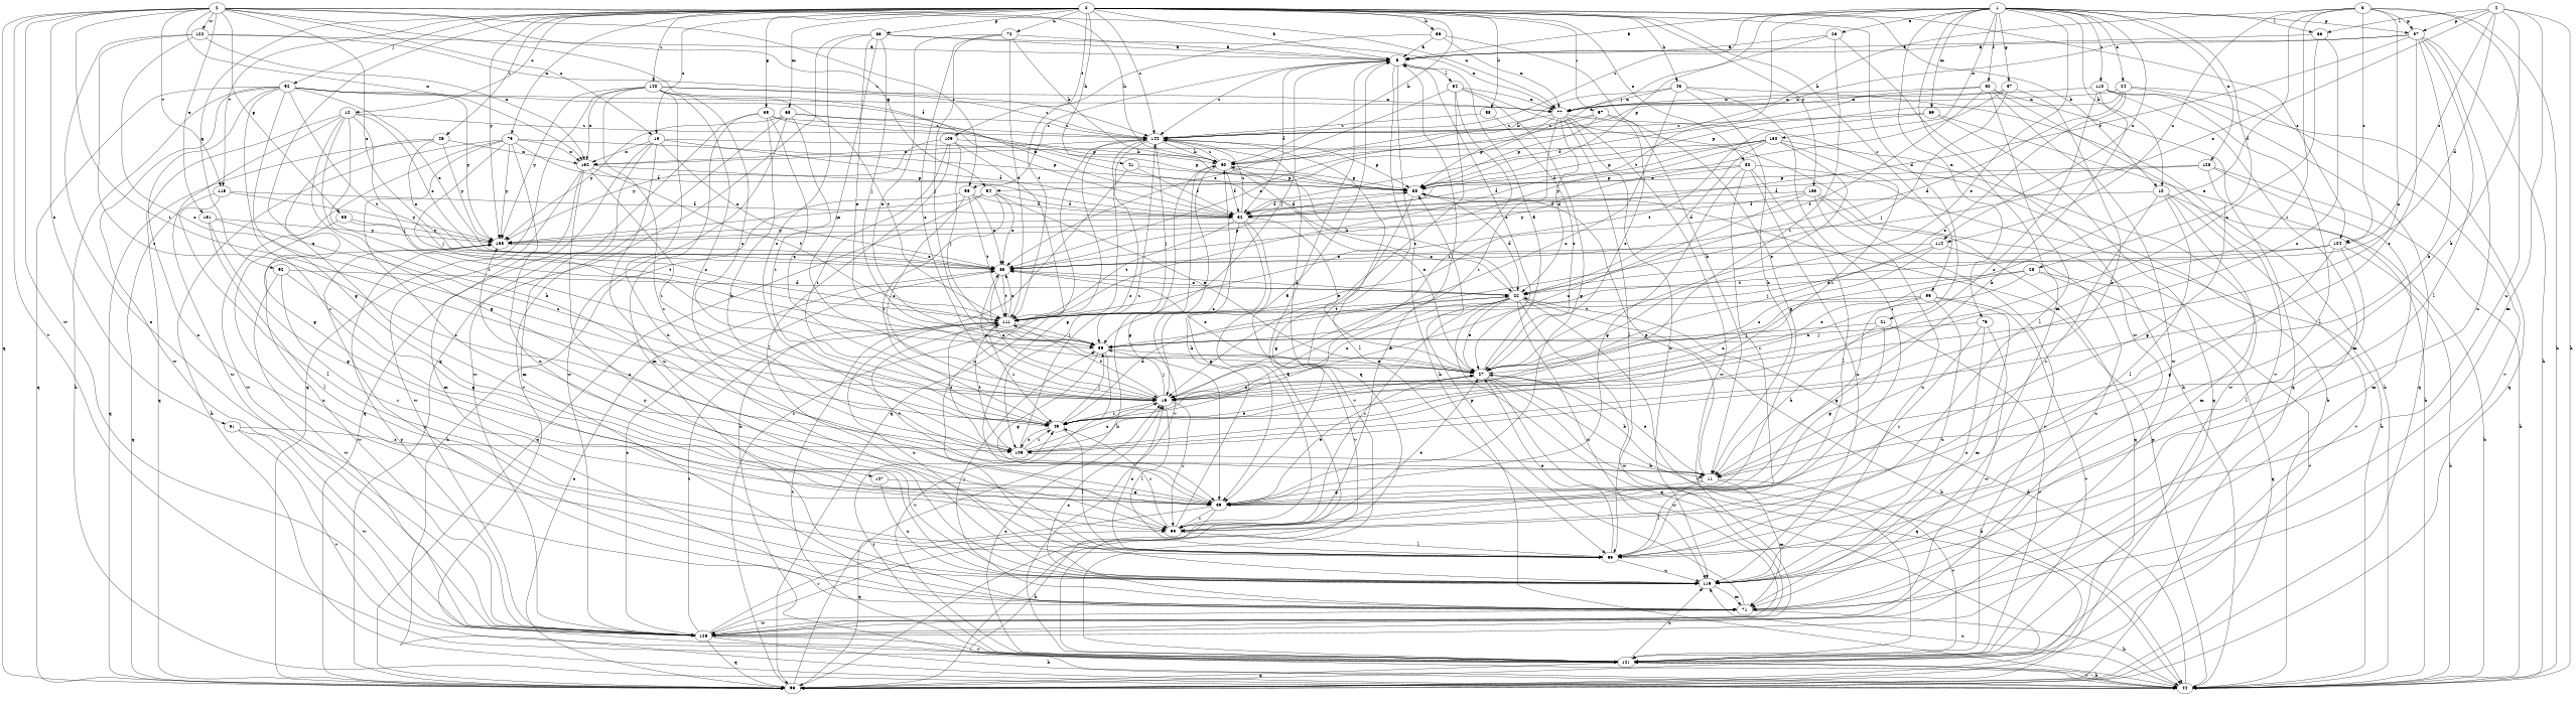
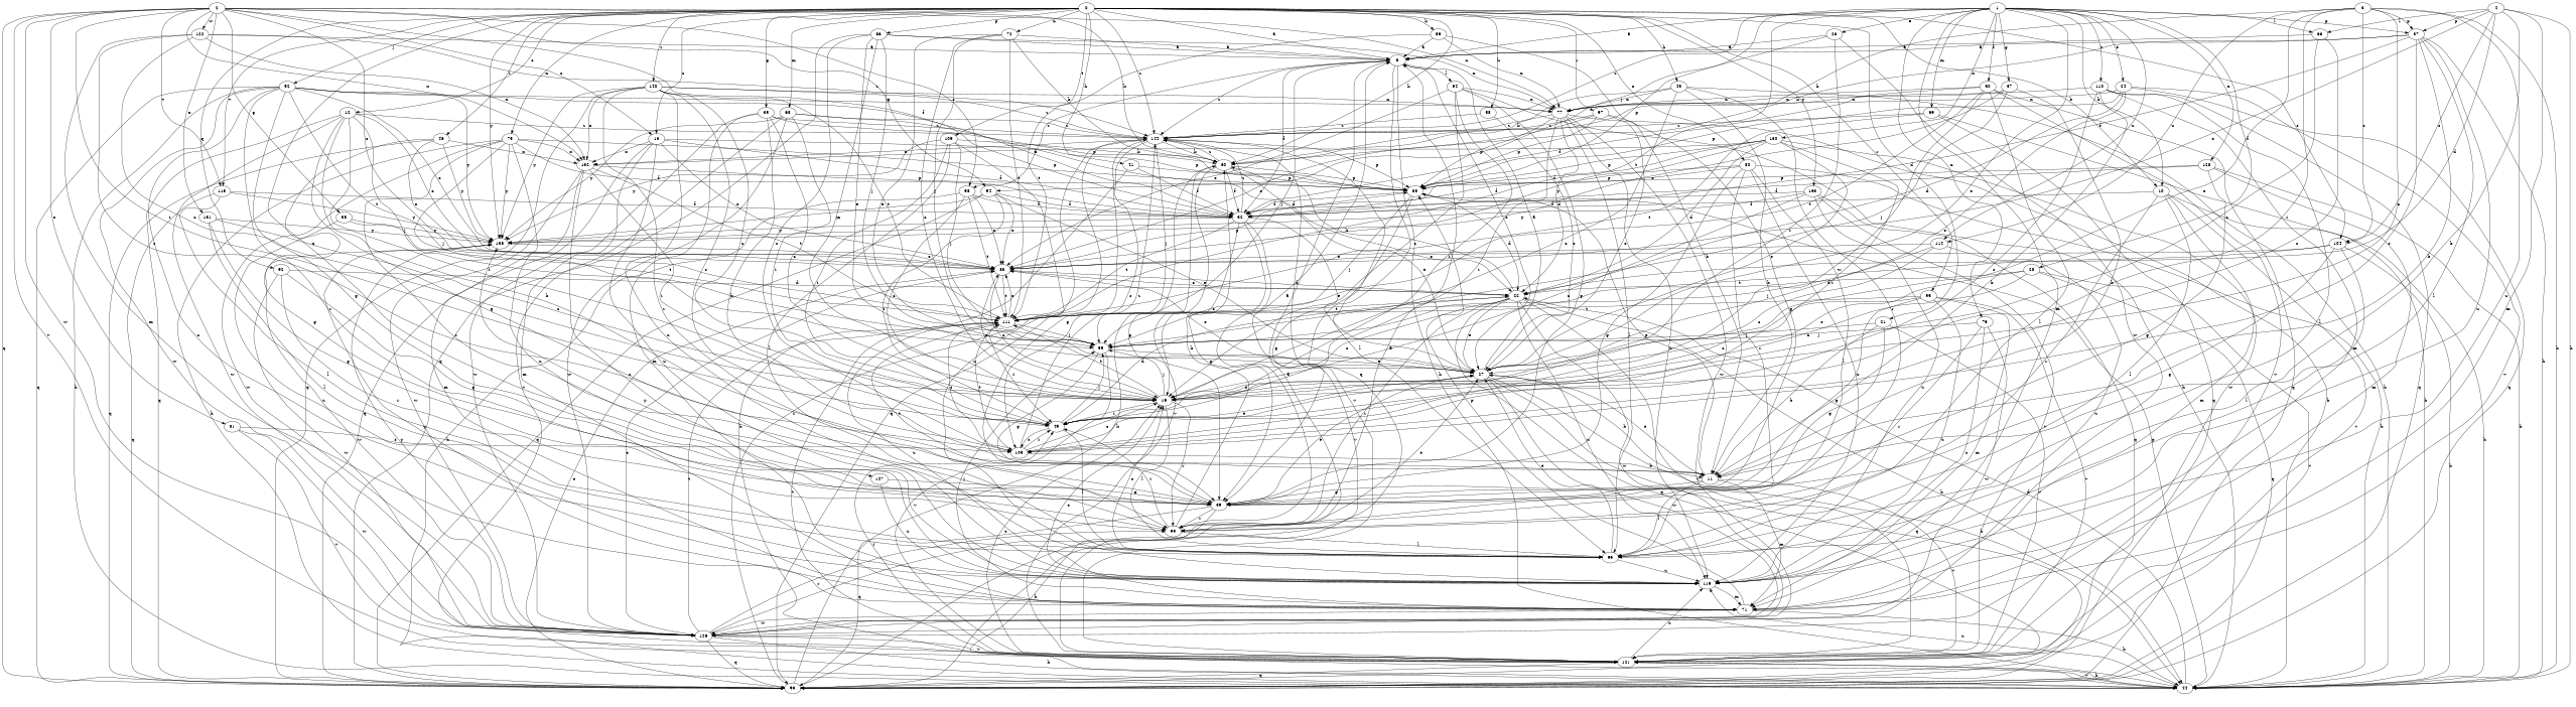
  strict digraph {
    0
    5
    10
    12
    13
    21
    35
    41
    43
    46
    52
    58
    59
    60
    68
    72
    75
    80
    86
    92
    95
    97
    104
    109
    118
    127
    133
    138
    140
    144
    27
    32
    93
    98
    44
    55
    64
    71
    121
    66
    99
    49
    83
    126
    11
    39
    132
    116
    88
    16
    77
    111
    22
    105
    1
    23
    24
    28
    30
    37
    54
    63
    69
    76
    87
    110
    114
    128
    130
    2
    38
    81
    122
    131
    3
    4
    0 -> 5 [label=a]
    0 -> 10 [label=b]
    0 -> 12 [label=c]
    0 -> 13 [label=c]
    0 -> 21 [label=d]
    0 -> 35 [label=g]
    0 -> 41 [label=h]
    0 -> 43 [label=h]
    0 -> 46 [label=i]
    0 -> 52 [label=j]
    0 -> 58 [label=k]
    0 -> 59 [label=k]
    0 -> 60 [label=k]
    0 -> 68 [label=m]
    0 -> 72 [label=n]
    0 -> 75 [label=n]
    0 -> 80 [label=o]
    0 -> 86 [label=p]
    0 -> 92 [label=q]
    0 -> 95 [label=r]
    0 -> 97 [label=r]
    0 -> 104 [label=s]
    0 -> 109 [label=t]
    0 -> 118 [label=v]
    0 -> 127 [label=x]
    0 -> 133 [label=y]
    0 -> 138 [label=y]
    0 -> 140 [label=z]
    0 -> 144 [label=z]
    5 -> 144 [label=z]
    5 -> 27 [label=e]
    5 -> 32 [label=f]
    5 -> 93 [label=q]
    5 -> 98 [label=r]
    5 -> 44 [label=h]
    5 -> 55 [label=j]
    5 -> 64 [label=l]
    10 -> 32 [label=f]
    10 -> 44 [label=h]
    10 -> 71 [label=m]
    10 -> 121 [label=v]
    10 -> 66 [label=l]
    10 -> 99 [label=r]
    12 -> 144 [label=z]
    12 -> 93 [label=q]
    12 -> 55 [label=j]
    12 -> 49 [label=i]
    12 -> 83 [label=o]
    12 -> 126 [label=w]
    12 -> 11 [label=b]
    12 -> 39 [label=g]
    13 -> 32 [label=f]
    13 -> 93 [label=q]
    13 -> 71 [label=m]
    13 -> 83 [label=o]
    13 -> 132 [label=x]
    13 -> 116 [label=u]
    13 -> 88 [label=p]
    21 -> 55 [label=j]
    21 -> 121 [label=v]
    21 -> 11 [label=b]
    21 -> 39 [label=g]
    35 -> 144 [label=z]
    35 -> 71 [label=m]
    35 -> 126 [label=w]
    35 -> 11 [label=b]
    35 -> 88 [label=p]
    35 -> 16 [label=c]
    41 -> 32 [label=f]
    41 -> 44 [label=h]
    41 -> 88 [label=p]
    43 -> 60 [label=k]
    43 -> 44 [label=h]
    43 -> 99 [label=r]
    43 -> 11 [label=b]
    43 -> 16 [label=c]
    43 -> 77 [label=n]
    46 -> 138 [label=y]
    46 -> 93 [label=q]
    46 -> 83 [label=o]
    46 -> 39 [label=g]
    46 -> 132 [label=x]
    52 -> 138 [label=y]
    52 -> 32 [label=f]
    52 -> 93 [label=q]
    52 -> 44 [label=h]
    52 -> 99 [label=r]
    52 -> 83 [label=o]
    52 -> 126 [label=w]
    52 -> 39 [label=g]
    52 -> 116 [label=u]
    52 -> 77 [label=n]
    52 -> 111 [label=t]
    58 -> 144 [label=z]
    58 -> 27 [label=e]
    59 -> 5 [label=a]
    59 -> 11 [label=b]
    59 -> 77 [label=n]
    59 -> 111 [label=t]
    60 -> 144 [label=z]
    60 -> 27 [label=e]
    60 -> 32 [label=f]
    60 -> 121 [label=v]
    60 -> 39 [label=g]
    60 -> 88 [label=p]
    68 -> 138 [label=y]
    68 -> 144 [label=z]
    68 -> 121 [label=v]
    68 -> 49 [label=i]
    68 -> 126 [label=w]
    68 -> 22 [label=d]
    72 -> 5 [label=a]
    72 -> 60 [label=k]
    72 -> 27 [label=e]
    72 -> 55 [label=j]
    72 -> 16 [label=c]
    72 -> 111 [label=t]
    75 -> 138 [label=y]
    75 -> 32 [label=f]
    75 -> 44 [label=h]
    75 -> 55 [label=j]
    75 -> 99 [label=r]
    75 -> 126 [label=w]
    75 -> 132 [label=x]
    75 -> 116 [label=u]
    75 -> 88 [label=p]
    80 -> 32 [label=f]
    80 -> 44 [label=h]
    80 -> 66 [label=l]
    80 -> 99 [label=r]
    80 -> 39 [label=g]
    80 -> 116 [label=u]
    80 -> 88 [label=p]
    86 -> 5 [label=a]
    86 -> 27 [label=e]
    86 -> 93 [label=q]
    86 -> 55 [label=j]
    86 -> 16 [label=c]
    86 -> 77 [label=n]
    86 -> 105 [label=s]
    92 -> 99 [label=r]
    92 -> 126 [label=w]
    92 -> 39 [label=g]
    92 -> 22 [label=d]
    95 -> 71 [label=m]
    95 -> 121 [label=v]
    95 -> 39 [label=g]
    95 -> 116 [label=u]
    95 -> 16 [label=c]
    95 -> 111 [label=t]
    97 -> 144 [label=z]
    97 -> 27 [label=e]
    97 -> 83 [label=o]
    97 -> 39 [label=g]
    97 -> 88 [label=p]
    104 -> 44 [label=h]
    104 -> 66 [label=l]
    104 -> 83 [label=o]
    104 -> 39 [label=g]
    104 -> 111 [label=t]
    109 -> 60 [label=k]
    109 -> 138 [label=y]
    109 -> 55 [label=j]
    109 -> 66 [label=l]
    109 -> 49 [label=i]
    109 -> 116 [label=u]
    118 -> 138 [label=y]
    118 -> 32 [label=f]
    118 -> 93 [label=q]
    118 -> 66 [label=l]
    127 -> 39 [label=g]
    127 -> 116 [label=u]
    133 -> 138 [label=y]
    133 -> 32 [label=f]
    133 -> 93 [label=q]
    133 -> 121 [label=v]
    133 -> 116 [label=u]
    133 -> 16 [label=c]
    138 -> 83 [label=o]
    138 -> 126 [label=w]
    140 -> 138 [label=y]
    140 -> 144 [label=z]
    140 -> 93 [label=q]
    140 -> 99 [label=r]
    140 -> 132 [label=x]
    140 -> 116 [label=u]
    140 -> 16 [label=c]
    140 -> 77 [label=n]
    140 -> 111 [label=t]
    140 -> 105 [label=s]
    144 -> 60 [label=k]
    144 -> 93 [label=q]
    144 -> 55 [label=j]
    144 -> 121 [label=v]
    144 -> 66 [label=l]
    144 -> 39 [label=g]
    144 -> 132 [label=x]
    144 -> 88 [label=p]
    144 -> 105 [label=s]
    27 -> 5 [label=a]
    27 -> 93 [label=q]
    27 -> 44 [label=h]
    27 -> 83 [label=o]
    27 -> 126 [label=w]
    27 -> 11 [label=b]
    27 -> 16 [label=c]
    32 -> 138 [label=y]
    32 -> 144 [label=z]
    32 -> 27 [label=e]
    32 -> 121 [label=v]
    32 -> 39 [label=g]
    32 -> 16 [label=c]
    32 -> 111 [label=t]
    93 -> 5 [label=a]
    93 -> 60 [label=k]
    93 -> 144 [label=z]
    93 -> 83 [label=o]
    98 -> 32 [label=f]
    98 -> 44 [label=h]
    98 -> 83 [label=o]
    98 -> 16 [label=c]
    98 -> 111 [label=t]
    44 -> 121 [label=v]
    44 -> 116 [label=u]
    44 -> 88 [label=p]
    44 -> 22 [label=d]
    55 -> 27 [label=e]
    55 -> 121 [label=v]
    55 -> 39 [label=g]
    64 -> 44 [label=h]
    64 -> 49 [label=i]
    64 -> 83 [label=o]
    64 -> 39 [label=g]
    64 -> 16 [label=c]
    64 -> 77 [label=n]
    71 -> 138 [label=y]
    71 -> 44 [label=h]
    71 -> 55 [label=j]
    71 -> 126 [label=w]
    71 -> 88 [label=p]
    71 -> 16 [label=c]
    121 -> 93 [label=q]
    121 -> 44 [label=h]
    121 -> 49 [label=i]
    121 -> 116 [label=u]
    121 -> 16 [label=c]
    121 -> 111 [label=t]
    66 -> 138 [label=y]
    66 -> 27 [label=e]
    66 -> 116 [label=u]
    66 -> 16 [label=c]
    99 -> 5 [label=a]
    99 -> 60 [label=k]
    99 -> 27 [label=e]
    99 -> 66 [label=l]
    99 -> 49 [label=i]
    49 -> 55 [label=j]
    49 -> 66 [label=l]
    49 -> 22 [label=d]
    49 -> 105 [label=s]
    83 -> 88 [label=p]
    83 -> 16 [label=c]
    83 -> 111 [label=t]
    83 -> 22 [label=d]
    126 -> 5 [label=a]
    126 -> 138 [label=y]
    126 -> 93 [label=q]
    126 -> 44 [label=h]
    126 -> 121 [label=v]
    126 -> 99 [label=r]
    126 -> 83 [label=o]
    126 -> 111 [label=t]
    11 -> 27 [label=e]
    11 -> 71 [label=m]
    11 -> 121 [label=v]
    11 -> 66 [label=l]
    11 -> 39 [label=g]
    11 -> 88 [label=p]
    39 -> 27 [label=e]
    39 -> 93 [label=q]
    39 -> 44 [label=h]
    39 -> 99 [label=r]
    39 -> 111 [label=t]
    132 -> 71 [label=m]
    132 -> 49 [label=i]
    132 -> 126 [label=w]
    132 -> 116 [label=u]
    132 -> 88 [label=p]
    132 -> 111 [label=t]
    116 -> 71 [label=m]
    88 -> 32 [label=f]
+   88 -> 55 [label=j]
    88 -> 39 [label=g]
    88 -> 22 [label=d]
    16 -> 55 [label=j]
    16 -> 66 [label=l]
    16 -> 99 [label=r]
    16 -> 49 [label=i]
    16 -> 83 [label=o]
    16 -> 111 [label=t]
    77 -> 144 [label=z]
    77 -> 44 [label=h]
    77 -> 66 [label=l]
    77 -> 49 [label=i]
    77 -> 126 [label=w]
    77 -> 116 [label=u]
    77 -> 88 [label=p]
    77 -> 22 [label=d]
    111 -> 55 [label=j]
    111 -> 49 [label=i]
    111 -> 83 [label=o]
    111 -> 116 [label=u]
    111 -> 105 [label=s]
    22 -> 60 [label=k]
    22 -> 27 [label=e]
    22 -> 93 [label=q]
    22 -> 44 [label=h]
    22 -> 121 [label=v]
    22 -> 99 [label=r]
    22 -> 83 [label=o]
    22 -> 126 [label=w]
    22 -> 116 [label=u]
    22 -> 16 [label=c]
    22 -> 111 [label=t]
    105 -> 144 [label=z]
    105 -> 27 [label=e]
    105 -> 49 [label=i]
    105 -> 11 [label=b]
    105 -> 16 [label=c]
    105 -> 111 [label=t]
    1 -> 5 [label=a]
    1 -> 10 [label=b]
    1 -> 144 [label=z]
    1 -> 27 [label=e]
    1 -> 71 [label=m]
    1 -> 111 [label=t]
    1 -> 23 [label=e]
    1 -> 24 [label=e]
    1 -> 28 [label=f]
    1 -> 30 [label=f]
    1 -> 37 [label=g]
    1 -> 54 [label=j]
    1 -> 63 [label=l]
    1 -> 69 [label=m]
    1 -> 76 [label=n]
    1 -> 87 [label=p]
    1 -> 110 [label=t]
    1 -> 114 [label=u]
    1 -> 128 [label=x]
    1 -> 130 [label=x]
    23 -> 5 [label=a]
    23 -> 49 [label=i]
    23 -> 126 [label=w]
    23 -> 88 [label=p]
    24 -> 27 [label=e]
    24 -> 93 [label=q]
    24 -> 121 [label=v]
    24 -> 88 [label=p]
    24 -> 77 [label=n]
    24 -> 22 [label=d]
    28 -> 27 [label=e]
    28 -> 93 [label=q]
    28 -> 121 [label=v]
    28 -> 16 [label=c]
    28 -> 22 [label=d]
    30 -> 32 [label=f]
    30 -> 93 [label=q]
    30 -> 121 [label=v]
    30 -> 66 [label=l]
-   30 -> 126 [label=w]
+   30 -> 105 [label=w]
    30 -> 77 [label=n]
    30 -> 111 [label=t]
    37 -> 55 [label=j]
    37 -> 83 [label=o]
    37 -> 11 [label=b]
    37 -> 77 [label=n]
    54 -> 138 [label=y]
    54 -> 27 [label=e]
    54 -> 32 [label=f]
    54 -> 93 [label=q]
    54 -> 49 [label=i]
    54 -> 83 [label=o]
    63 -> 5 [label=a]
    63 -> 16 [label=c]
    63 -> 105 [label=s]
    69 -> 144 [label=z]
    69 -> 93 [label=q]
    69 -> 44 [label=h]
    69 -> 111 [label=t]
    76 -> 55 [label=j]
    76 -> 99 [label=r]
    76 -> 126 [label=w]
    76 -> 116 [label=u]
    87 -> 5 [label=a]
    87 -> 60 [label=k]
    87 -> 32 [label=f]
    87 -> 44 [label=h]
    87 -> 66 [label=l]
    87 -> 11 [label=b]
    87 -> 116 [label=u]
    87 -> 105 [label=s]
    110 -> 93 [label=q]
    110 -> 71 [label=m]
    110 -> 66 [label=l]
    110 -> 11 [label=b]
    110 -> 77 [label=n]
    110 -> 105 [label=s]
    114 -> 55 [label=j]
    114 -> 83 [label=o]
    114 -> 116 [label=u]
    114 -> 16 [label=c]
    128 -> 32 [label=f]
    128 -> 44 [label=h]
    128 -> 71 [label=m]
    128 -> 39 [label=g]
    128 -> 88 [label=p]
    130 -> 138 [label=y]
    130 -> 27 [label=e]
    130 -> 32 [label=f]
    130 -> 49 [label=i]
    130 -> 126 [label=w]
    130 -> 132 [label=x]
    130 -> 88 [label=p]
    130 -> 22 [label=d]
    2 -> 13 [label=c]
    2 -> 60 [label=k]
    2 -> 118 [label=v]
    2 -> 32 [label=f]
    2 -> 93 [label=q]
    2 -> 98 [label=r]
    2 -> 121 [label=v]
    2 -> 49 [label=i]
    2 -> 83 [label=o]
    2 -> 126 [label=w]
    2 -> 132 [label=x]
    2 -> 77 [label=n]
    2 -> 54 [label=j]
    2 -> 38 [label=g]
    2 -> 81 [label=o]
    2 -> 122 [label=w]
    2 -> 131 [label=x]
    38 -> 138 [label=y]
    38 -> 116 [label=u]
    38 -> 111 [label=t]
    81 -> 121 [label=v]
    81 -> 126 [label=w]
    81 -> 105 [label=s]
    122 -> 5 [label=a]
    122 -> 144 [label=z]
-   122 -> 71 [label=o]
+   122 -> 71 [label=m]
    122 -> 132 [label=x]
    122 -> 16 [label=c]
    122 -> 105 [label=s]
    131 -> 138 [label=y]
    131 -> 66 [label=l]
    131 -> 39 [label=g]
    131 -> 16 [label=c]
    3 -> 60 [label=k]
    3 -> 104 [label=s]
    3 -> 27 [label=e]
    3 -> 44 [label=h]
    3 -> 49 [label=i]
    3 -> 116 [label=u]
    3 -> 16 [label=c]
    3 -> 87 [label=p]
    3 -> 114 [label=u]
    4 -> 104 [label=s]
    4 -> 44 [label=h]
    4 -> 71 [label=m]
    4 -> 83 [label=o]
    4 -> 11 [label=b]
    4 -> 22 [label=d]
    4 -> 63 [label=l]
    4 -> 87 [label=p]
  }
